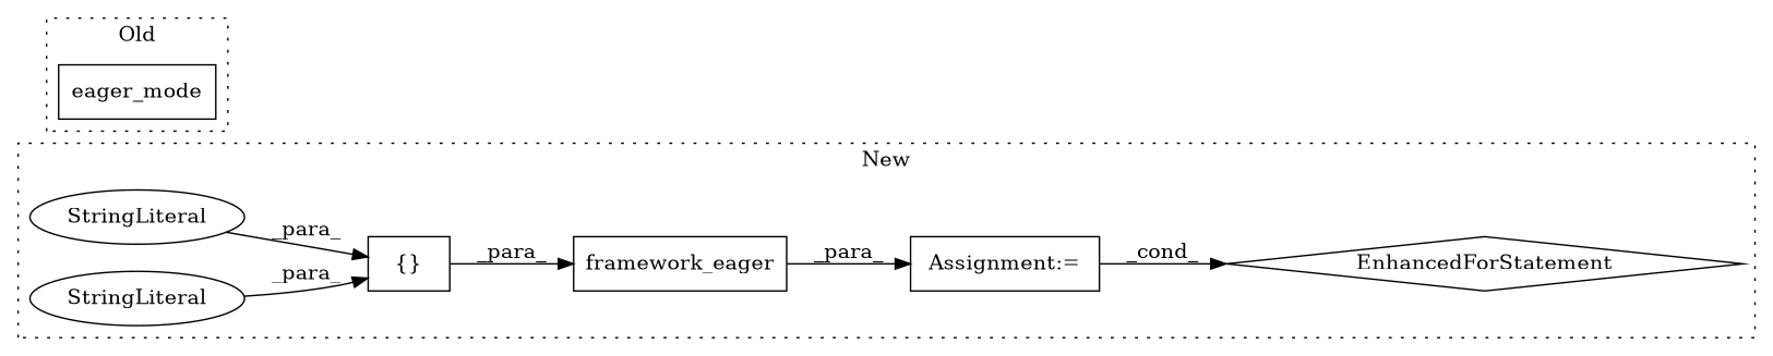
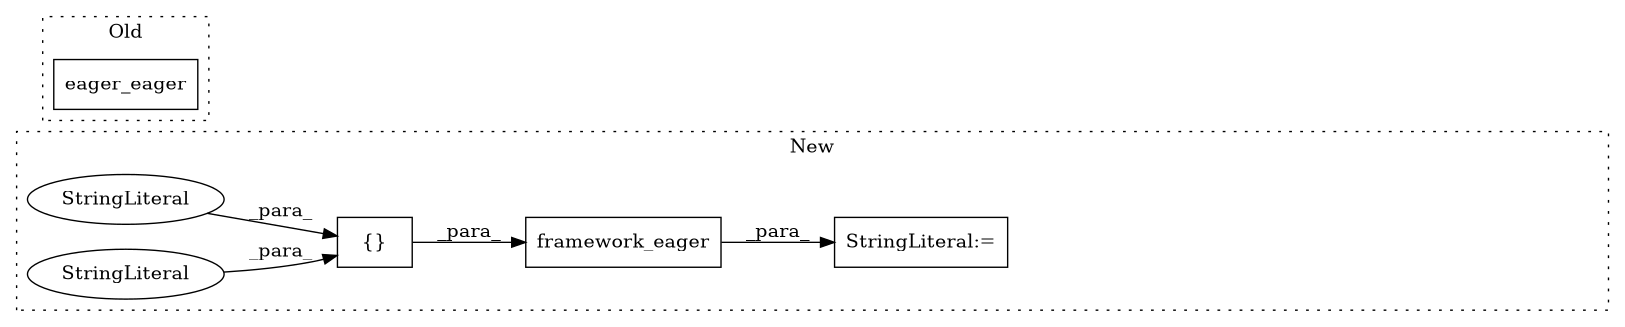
  digraph {
    rankdir=LR
    node [a=45 l="53,2" s="638,752" shape=box]
-   n1 [a=70 label=EnhancedForStatement shape=diamond]
    n2 [a=4 l="1,1" label="{}" s="737,750"]
    n3 [l=4 label=StringLiteral s=738 shape=ellipse]
    n4 [l=7 label=StringLiteral s=743 shape=ellipse]
-   n5 [a=7 label="Assignment:="]
+   n5 [a=7 label="StringLiteral:="]
    n6 [a=32 l="19,1" label=framework_eager s="699,751"]
-   n7 [a=32 l=12 label=eager_mode s=1515]
+   n7 [a=32 l=12 label=eager_eager s=1515]
    subgraph cluster_1 {
      label=New
      style=dotted
-     n1
      n2
      n3
      n4
      n5
      n6
    }
    subgraph cluster_2 {
      label=Old
      style=dotted
      n7
    }
    n2 -> n6 [label=_para_]
    n3 -> n2 [label=_para_]
    n4 -> n2 [label=_para_]
-   n5 -> n1 [label=_cond_]
    n6 -> n5 [label=_para_]
  }
